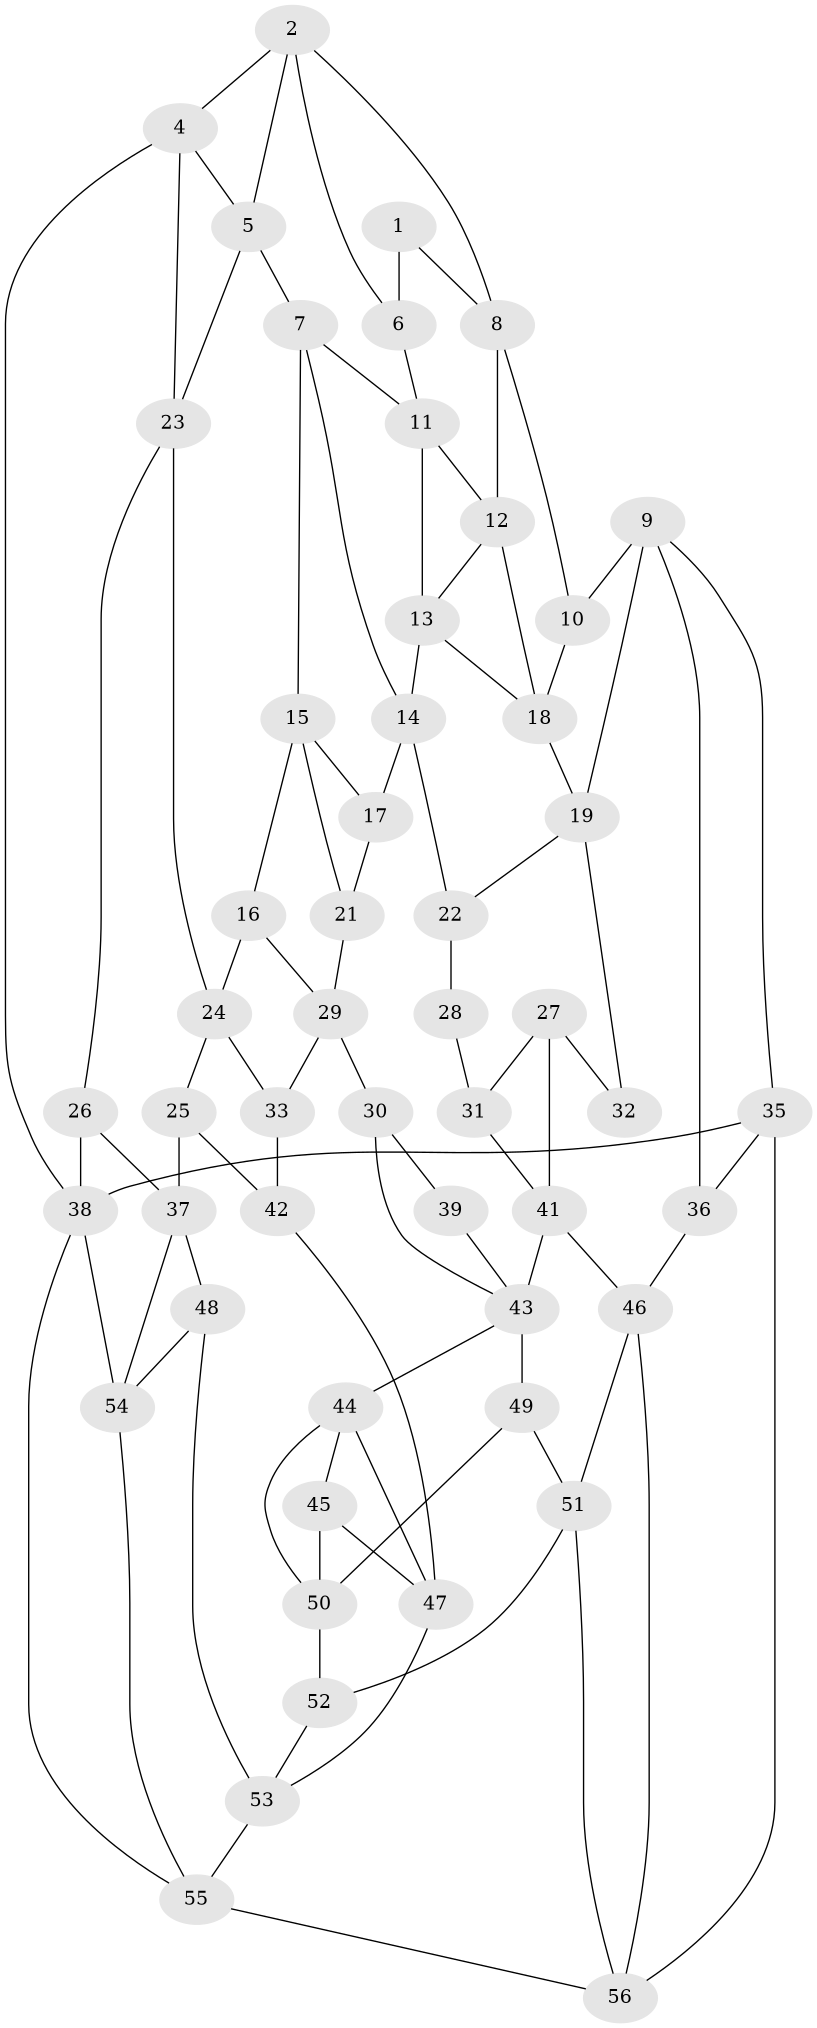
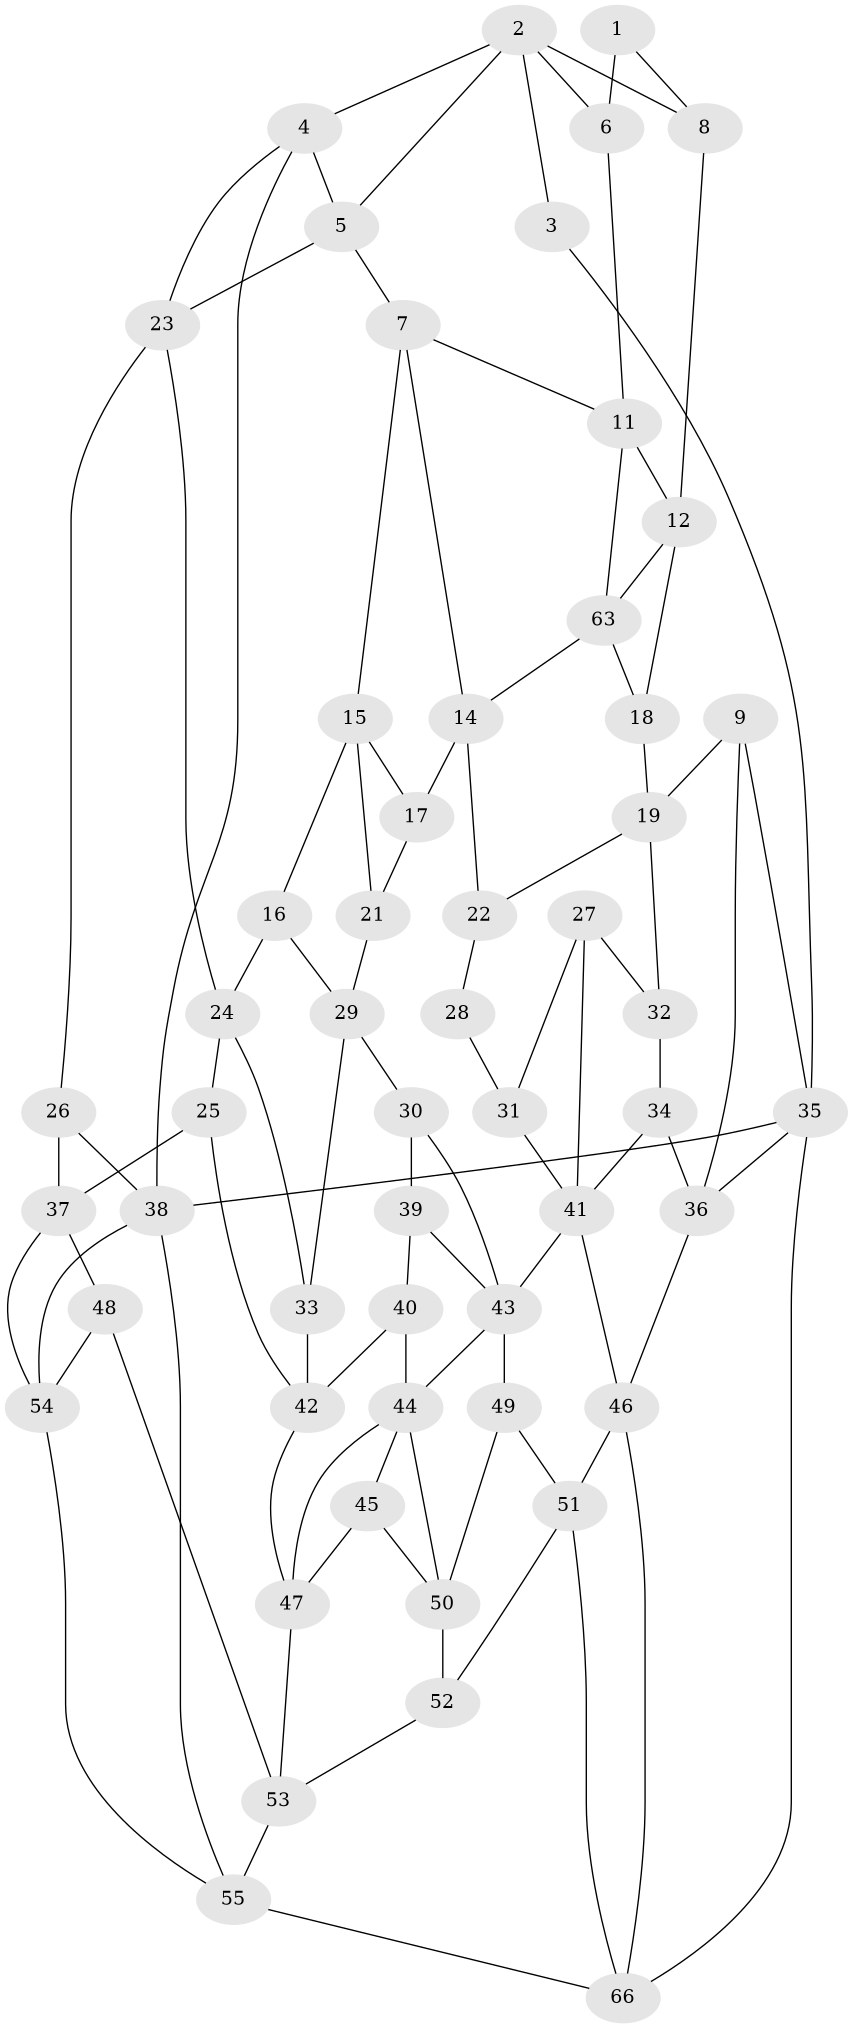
  graph {
    node [color=gray90 style=filled]
    edge [weight=1.0]
    1
    6
    8
    11
-   10
    12
    2
+   3
    4
    5
    35
    23
    38
    7
    36
-   56
+   56 [label=66]
    24
    26
    54
    55
    14
    15
-   13
+   13 [label=63]
    17
    22
    16
    21
    18
    9
    19
    32
    46
    28
    29
    25
    33
    30
+   34
    31
    39
    43
    37
    42
    48
    47
    27
    41
+   40
    44
    49
    51
    53
    45
    50
    52
    1 -- 6 [weight=2.0]
    1 -- 8
    6 -- 11
-   8 -- 10
    8 -- 12
    11 -- 12
    11 -- 13
-   10 -- 18
    12 -- 13
    12 -- 18
    2 -- 6
    2 -- 8
+   2 -- 3
    2 -- 4
    2 -- 5
+   3 -- 35
    4 -- 5
    4 -- 23
    4 -- 38
    5 -- 23
    5 -- 7
    35 -- 38 [weight=2.0]
    35 -- 36
    35 -- 56
    23 -- 24
    23 -- 26
    38 -- 54
    38 -- 55
    7 -- 11
    7 -- 14
    7 -- 15
    36 -- 46
    24 -- 25
    24 -- 33
    26 -- 38
    26 -- 37
    54 -- 55
    55 -- 56
    14 -- 17
    14 -- 22
    15 -- 17
    15 -- 16
    15 -- 21
    13 -- 14
    13 -- 18
    17 -- 21
    22 -- 28 [weight=2.0]
    16 -- 24
    16 -- 29
    21 -- 29
    18 -- 19
-   9 -- 10
    9 -- 35
    9 -- 36
    9 -- 19
    19 -- 22
    19 -- 32
+   32 -- 34 [weight=2.0]
    46 -- 56
    46 -- 51
    28 -- 31
    29 -- 33
    29 -- 30
    25 -- 37
    25 -- 42
    33 -- 42 [weight=2.0]
    30 -- 39
    30 -- 43
+   34 -- 36
+   34 -- 41
    31 -- 41 [weight=2.0]
    39 -- 43
+   39 -- 40 [weight=2.0]
    43 -- 44
    43 -- 49 [weight=2.0]
    37 -- 54
    37 -- 48
    42 -- 47
    48 -- 54
    48 -- 53
    47 -- 53
    27 -- 32
    27 -- 31
    27 -- 41
    41 -- 46
    41 -- 43
+   40 -- 42
+   40 -- 44
    44 -- 47
    44 -- 45
    44 -- 50
    49 -- 51
    49 -- 50
    51 -- 56
    51 -- 52
    53 -- 55
    45 -- 47
    45 -- 50
    50 -- 52
    52 -- 53
  }
